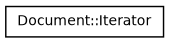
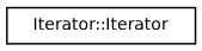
  digraph {
    rankdir=LR
-   n1 [color=black fillcolor=white fontname=Helvetica fontsize=10 height=0.2 label="Document::Iterator" shape=record style=filled width=0.4]
+   n1 [color=black fillcolor=white fontname=Helvetica fontsize=10 height=0.2 label="Iterator::Iterator" shape=record style=filled width=0.4]
  }
